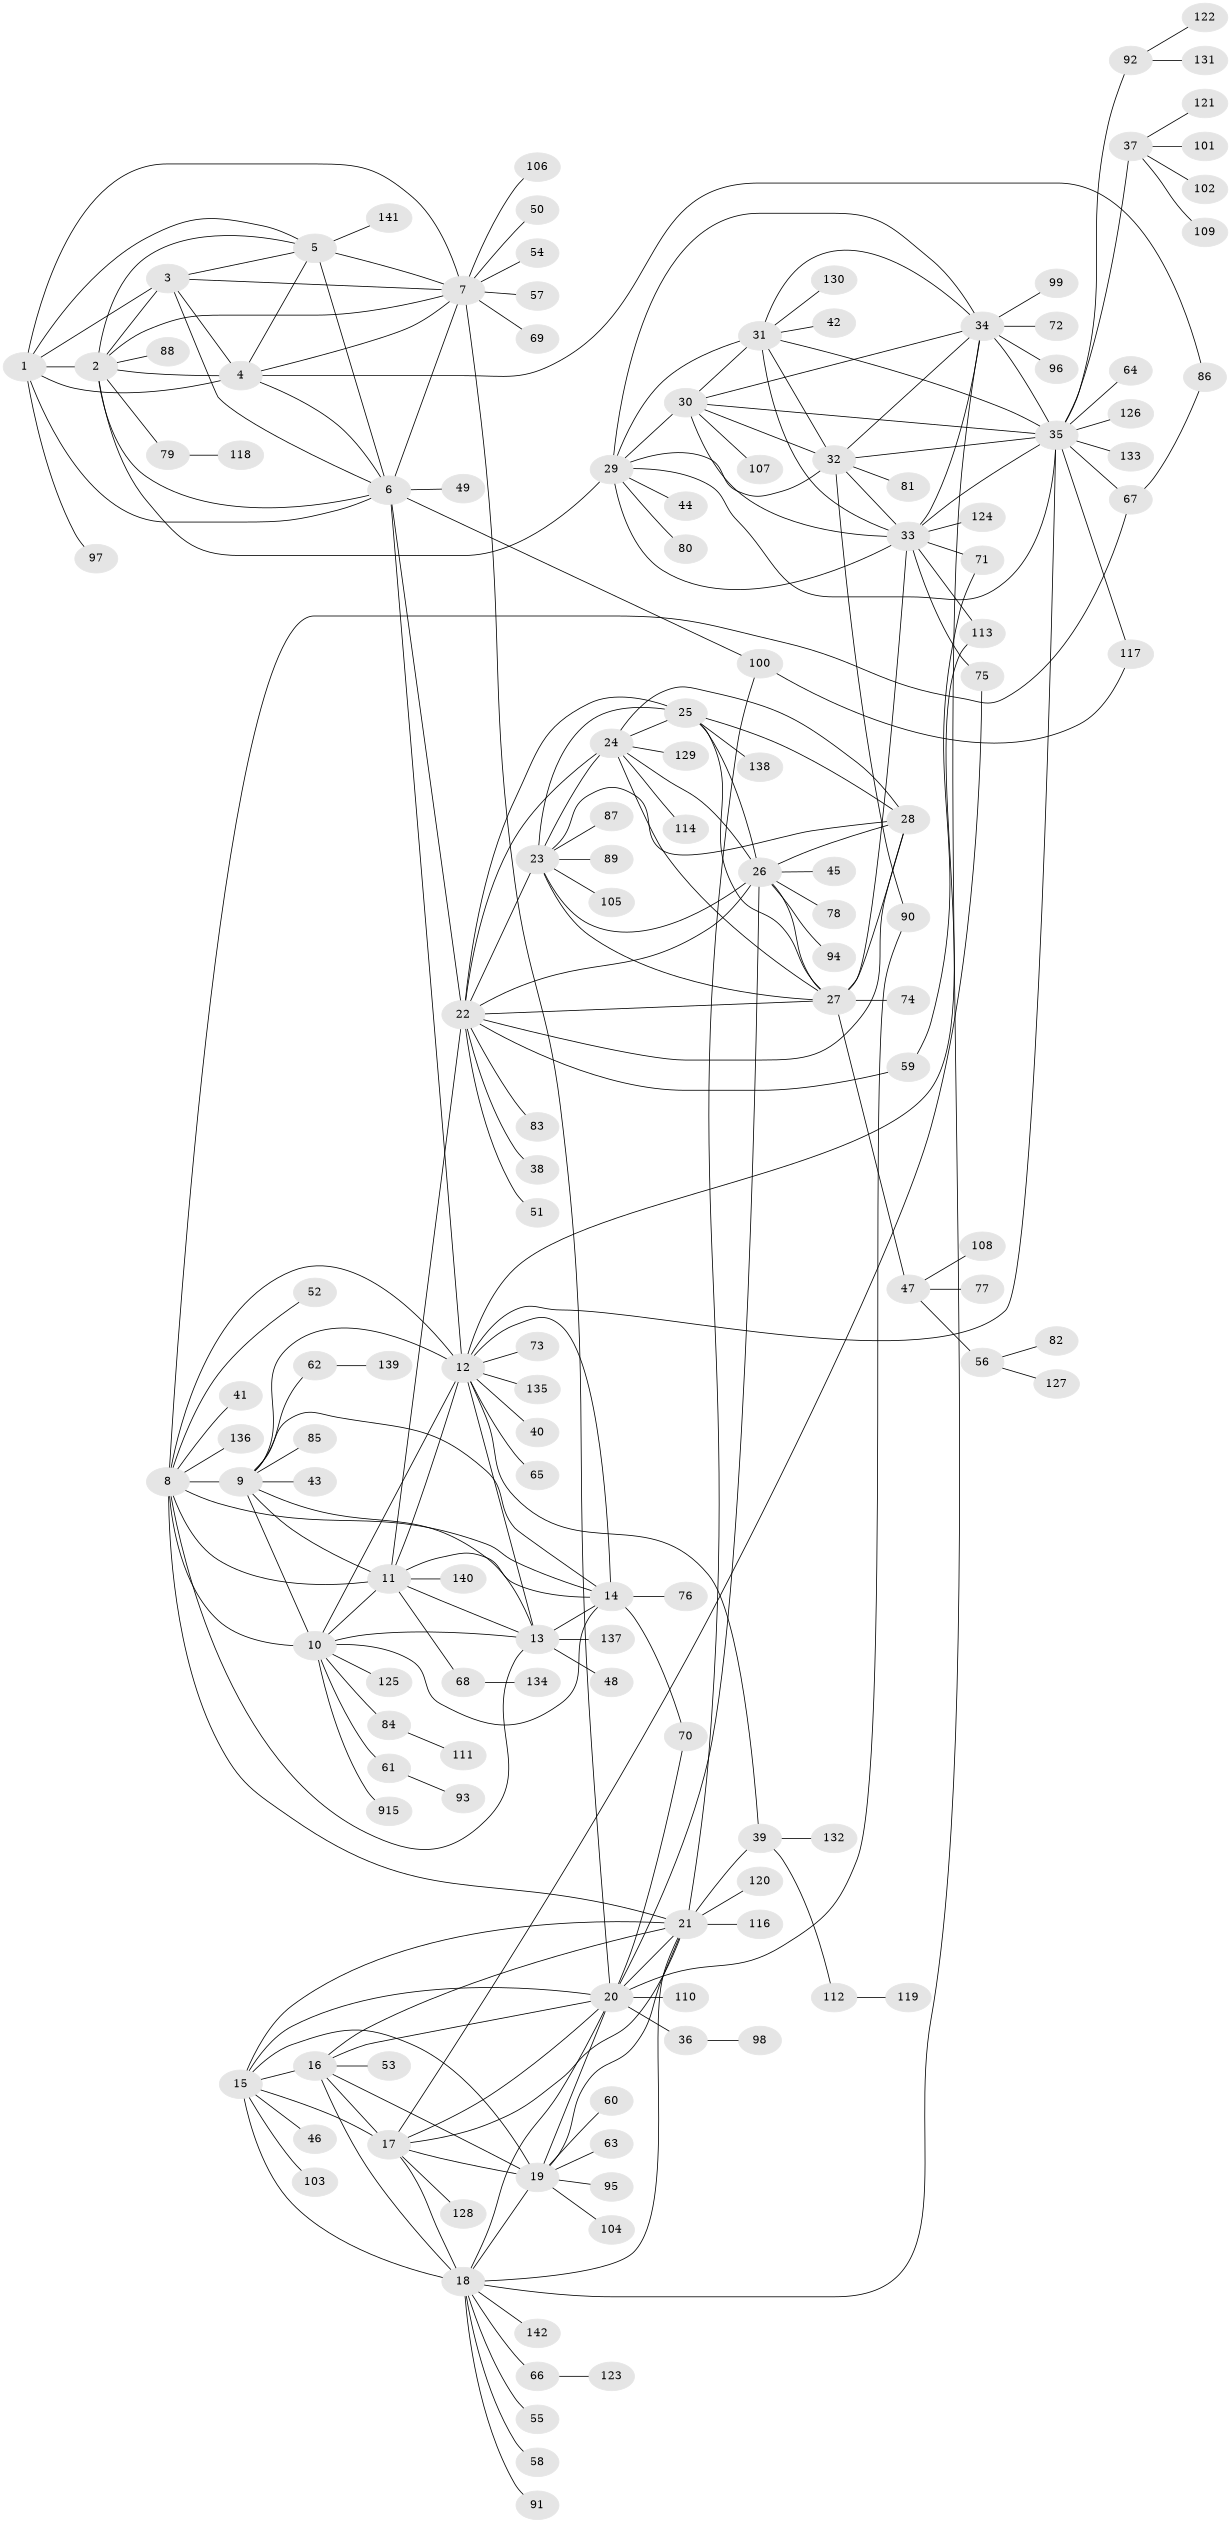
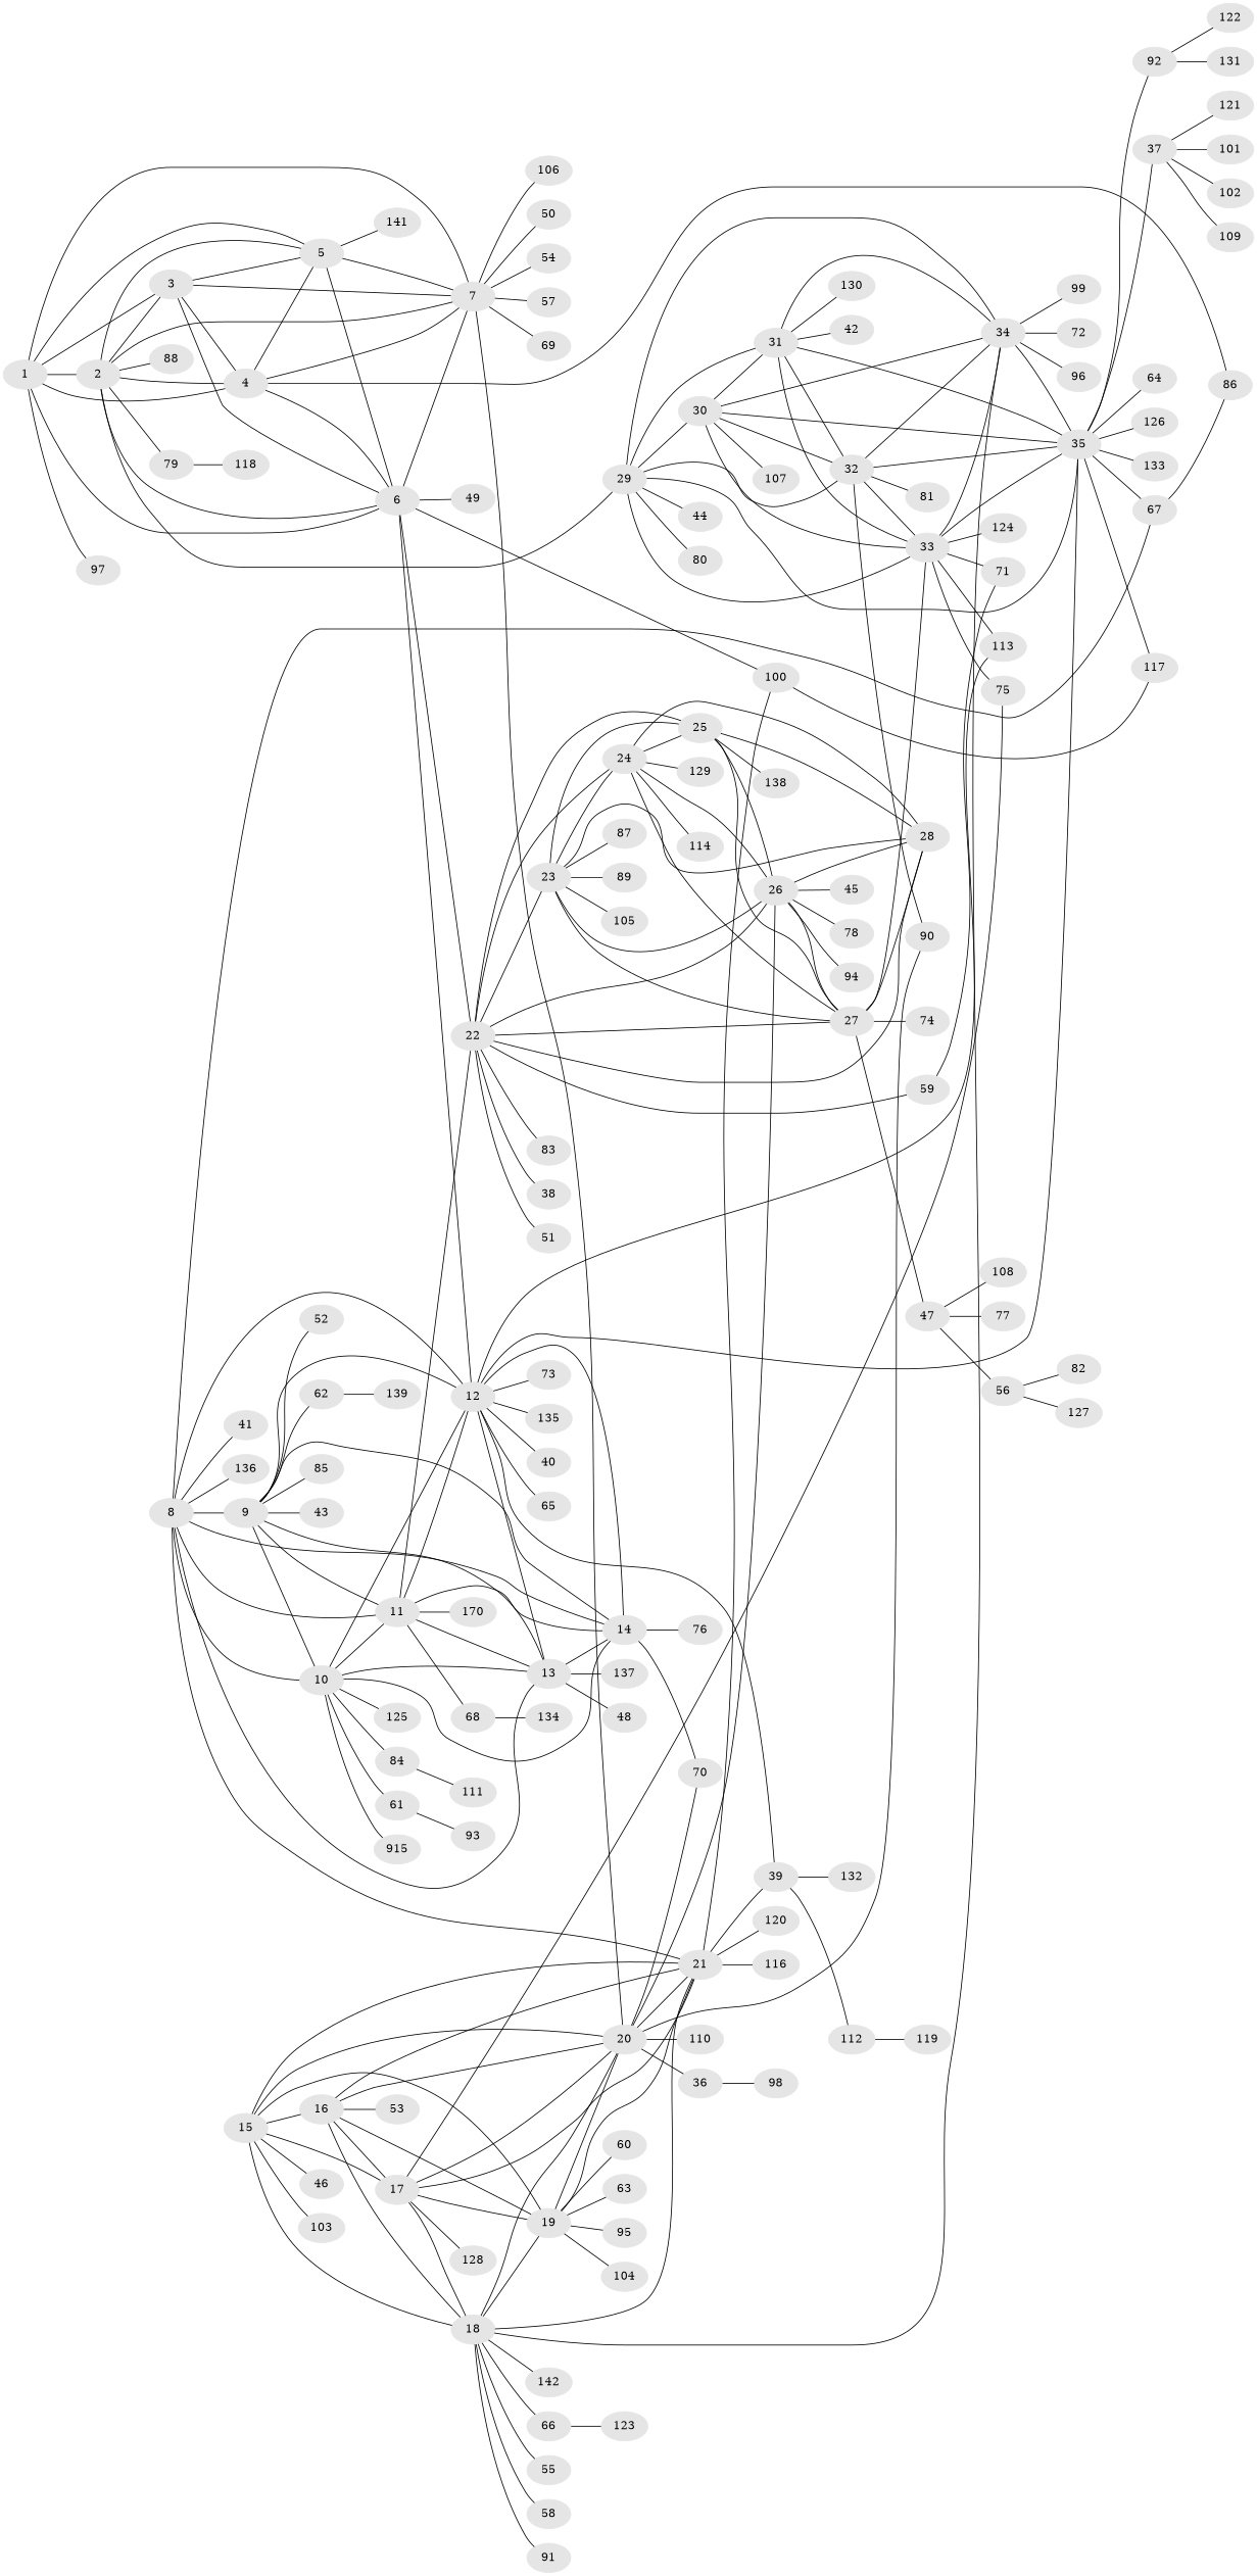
  graph {
    rankdir=LR
    node [color=gray90 style=filled]
    1
    2
    3
    4
    5
    6
    7
    97
    29
    79
    88
    86
    141
    12
    22
    49
    100
    20
    50
    54
    57
    69
    106
    35
    34
    33
    30
    31
    32
    44
    80
    118
    13
    14
    39
    40
    65
    73
    113
    135
    26
    23
    24
    25
    27
    28
    38
    51
    59
    83
    117
    21
    70
    36
    90
    110
    8
    9
    10
    11
    41
    67
    136
    43
    52
    62
    85
    61
    84
    n70 [label=915]
    125
    68
-   140
+   140 [label=170]
    48
    137
    76
    116
    120
    139
    93
    111
    134
    37
    64
    92
    126
    133
    112
    132
    15
    16
    17
    18
    19
    46
    103
    53
    75
    128
    55
    58
    66
    91
    142
    60
    63
    95
    104
    72
    96
    99
    123
    45
    78
    94
    98
    87
    89
    105
    114
    129
    138
    47
    74
    71
    124
    56
    77
    108
    107
    42
    130
    81
    101
    102
    109
    121
    122
    131
    119
    82
    127
    1 -- 2
    1 -- 3
    1 -- 4
    1 -- 5
    1 -- 6
    1 -- 7
    1 -- 97
    2 -- 3
    2 -- 4
    2 -- 5
    2 -- 6
    2 -- 7
    2 -- 29
    2 -- 79
    2 -- 88
    3 -- 4
    3 -- 5
    3 -- 6
    3 -- 7
    4 -- 5
    4 -- 6
    4 -- 7
    4 -- 86
    5 -- 6
    5 -- 7
    5 -- 141
    6 -- 7
    6 -- 12
    6 -- 22
    6 -- 49
    6 -- 100
    7 -- 20
    7 -- 50
    7 -- 54
    7 -- 57
    7 -- 69
    7 -- 106
    29 -- 35
    29 -- 34
    29 -- 33
    29 -- 30
    29 -- 31
    29 -- 32
    29 -- 44
    29 -- 80
    79 -- 118
    12 -- 35
    12 -- 13
    12 -- 14
    12 -- 39
    12 -- 40
    12 -- 65
    12 -- 73
    12 -- 113
    12 -- 135
    22 -- 26
    22 -- 23
    22 -- 24
    22 -- 25
    22 -- 27
    22 -- 28
    22 -- 38
    22 -- 51
    22 -- 59
    22 -- 83
    100 -- 117
    20 -- 26
    20 -- 21
    20 -- 70
    20 -- 36
    20 -- 90
    20 -- 110
    35 -- 117
    35 -- 67
    35 -- 37
    35 -- 64
    35 -- 92
    35 -- 126
    35 -- 133
    34 -- 35
    34 -- 72
    34 -- 96
    34 -- 99
    33 -- 35
    33 -- 34
    33 -- 113
    33 -- 75
    33 -- 71
    33 -- 124
    30 -- 35
    30 -- 34
    30 -- 33
    30 -- 31
    30 -- 32
    30 -- 107
    31 -- 35
    31 -- 34
    31 -- 33
    31 -- 32
    31 -- 42
    31 -- 130
    32 -- 35
    32 -- 34
    32 -- 33
    32 -- 90
    32 -- 81
    13 -- 14
    13 -- 48
    13 -- 137
    14 -- 70
    14 -- 76
    39 -- 112
    39 -- 132
    26 -- 27
    26 -- 28
    26 -- 45
    26 -- 78
    26 -- 94
    23 -- 26
    23 -- 24
    23 -- 25
    23 -- 27
    23 -- 28
    23 -- 87
    23 -- 89
    23 -- 105
    24 -- 26
    24 -- 25
    24 -- 27
    24 -- 28
    24 -- 114
    24 -- 129
    25 -- 26
    25 -- 27
    25 -- 28
    25 -- 138
    27 -- 33
    27 -- 28
    27 -- 47
    27 -- 74
    59 -- 71
    21 -- 100
    21 -- 39
    21 -- 116
    21 -- 120
    36 -- 98
    8 -- 12
    8 -- 13
    8 -- 14
    8 -- 21
    8 -- 9
    8 -- 10
    8 -- 11
    8 -- 41
    8 -- 67
    8 -- 136
    9 -- 12
    9 -- 13
    9 -- 14
    9 -- 10
    9 -- 11
    9 -- 43
-   8 -- 52
+   9 -- 52
    9 -- 62
    9 -- 85
    10 -- 12
    10 -- 13
    10 -- 14
    10 -- 11
    10 -- 61
    10 -- 84
    10 -- n70
    10 -- 125
    11 -- 12
    11 -- 22
    11 -- 13
    11 -- 14
    11 -- 68
    11 -- 140
    67 -- 86
    62 -- 139
    61 -- 93
    84 -- 111
    68 -- 134
    37 -- 101
    37 -- 102
    37 -- 109
    37 -- 121
    92 -- 122
    92 -- 131
    112 -- 119
    15 -- 20
    15 -- 21
    15 -- 16
    15 -- 17
    15 -- 18
    15 -- 19
    15 -- 46
    15 -- 103
    16 -- 20
    16 -- 21
    16 -- 17
    16 -- 18
    16 -- 19
    16 -- 53
    17 -- 20
    17 -- 21
    17 -- 18
    17 -- 19
    17 -- 75
    17 -- 128
    18 -- 20
    18 -- 34
    18 -- 21
    18 -- 19
    18 -- 55
    18 -- 58
    18 -- 66
    18 -- 91
    18 -- 142
    19 -- 20
    19 -- 21
    19 -- 60
    19 -- 63
    19 -- 95
    19 -- 104
    66 -- 123
    47 -- 56
    47 -- 77
    47 -- 108
    56 -- 82
    56 -- 127
  }
